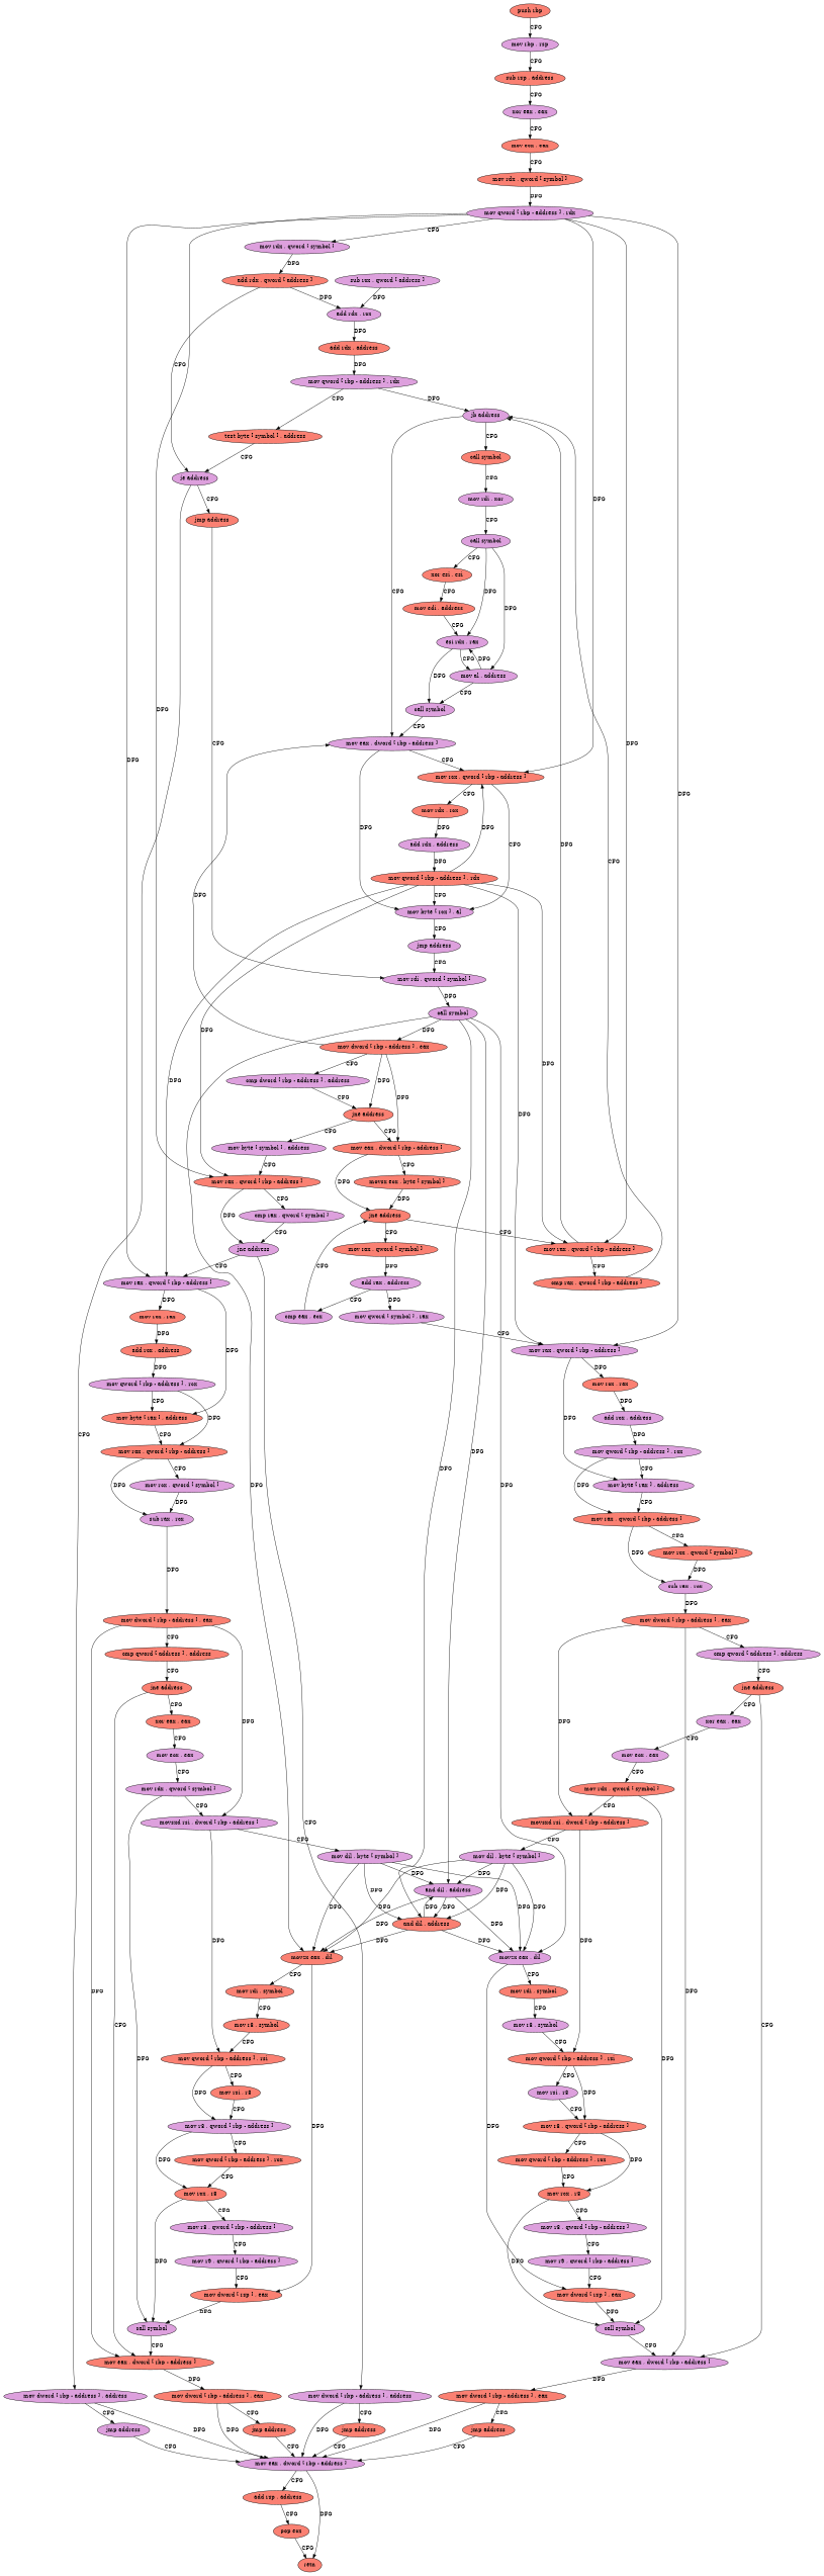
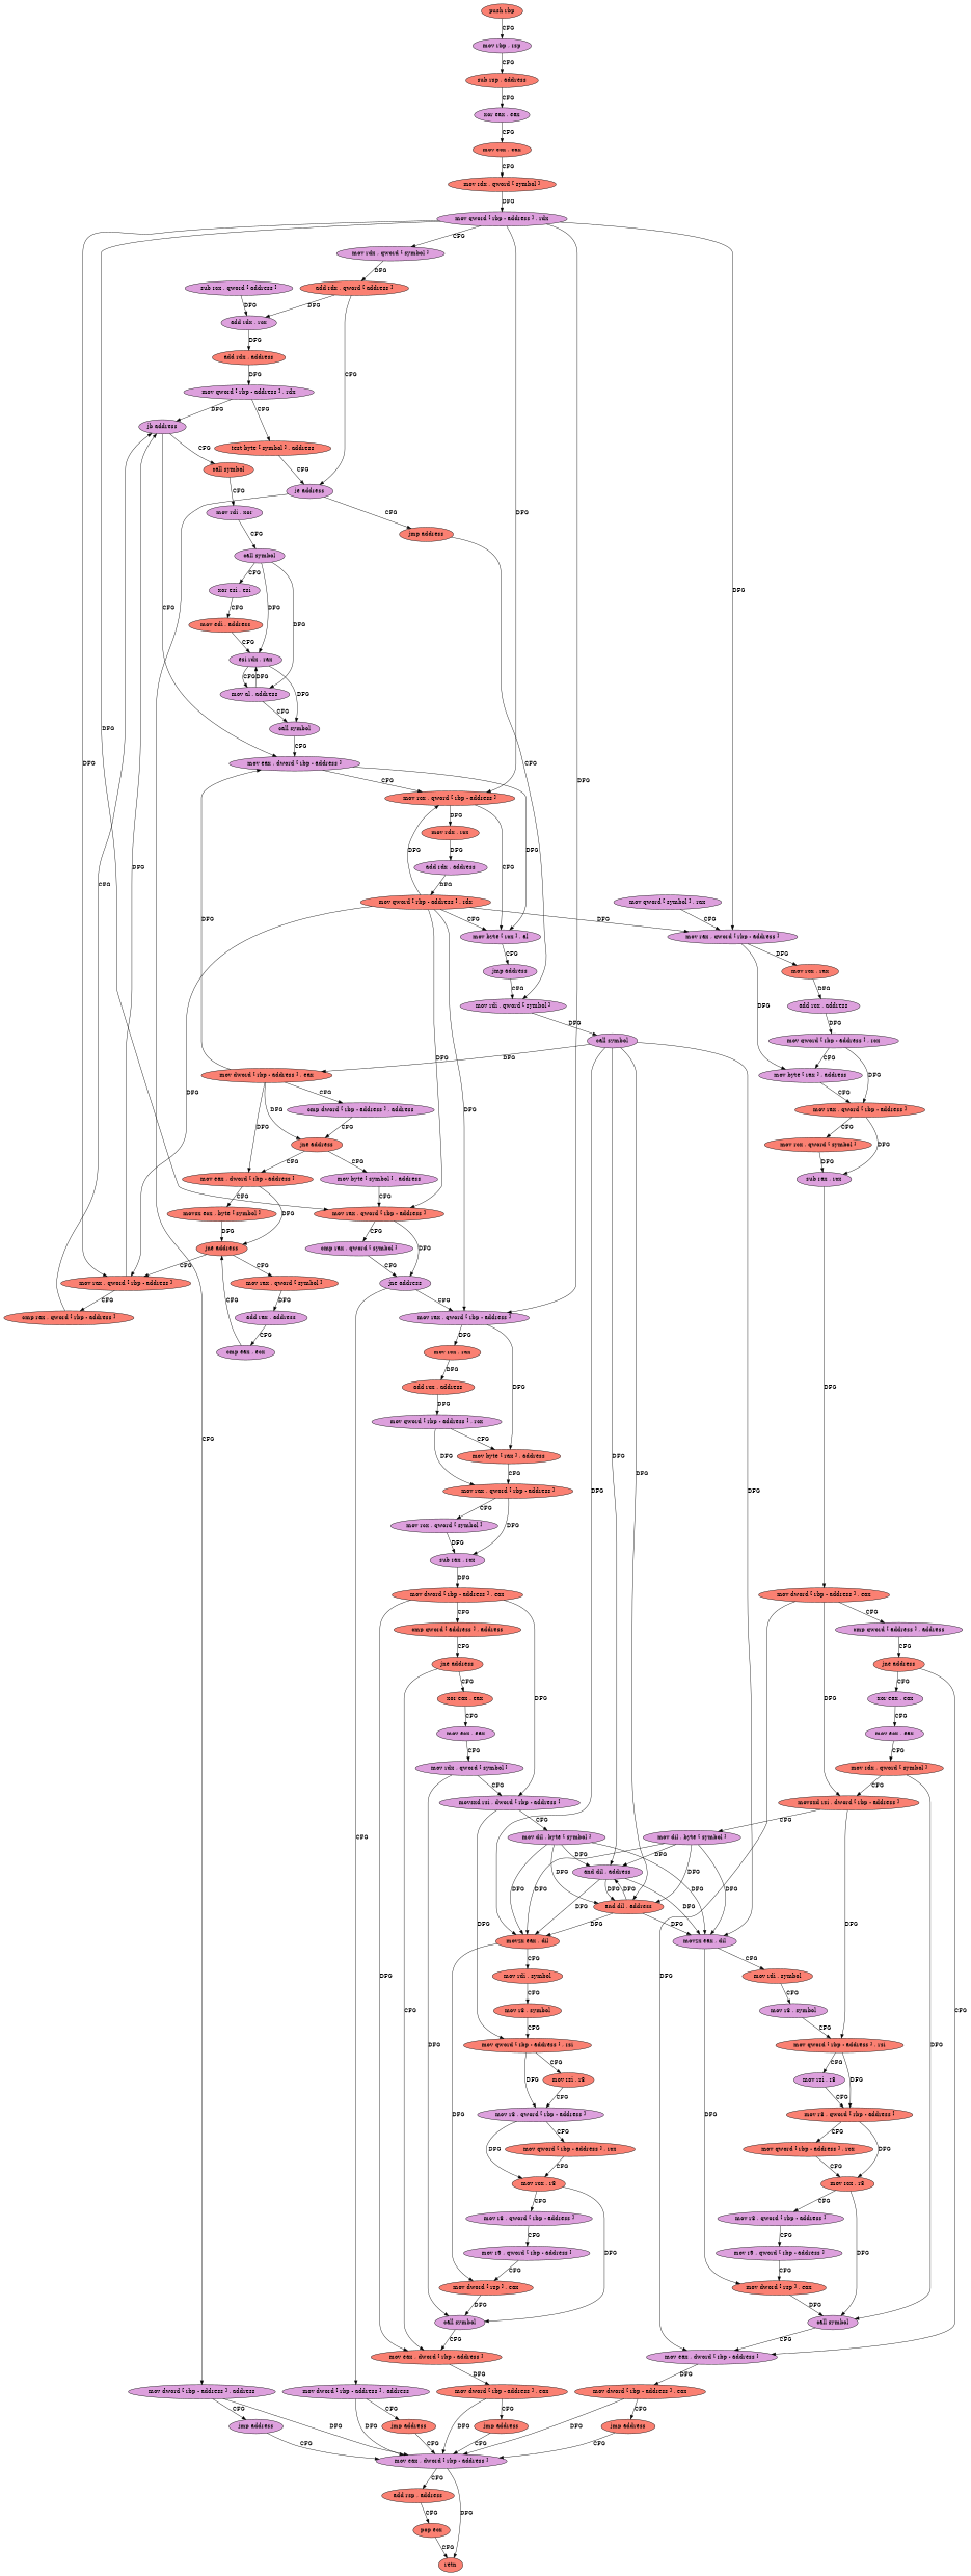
  digraph {
    node [fillcolor=salmon style=filled]
    n1 [label="push rbp"]
    n2 [fillcolor=plum label="mov rbp , rsp"]
    n3 [label="sub rsp , address"]
    n4 [fillcolor=plum label="xor eax , eax"]
    n5 [label="mov ecx , eax"]
    n6 [label="mov rdx , qword [ symbol ]"]
    n7 [fillcolor=plum label="mov qword [ rbp - address ] , rdx"]
    n8 [fillcolor=plum label="mov rdx , qword [ symbol ]"]
    n9 [label="mov rax , qword [ rbp - address ]"]
    n10 [label="mov rax , qword [ rbp - address ]"]
    n11 [fillcolor=plum label="mov rax , qword [ rbp - address ]"]
    n12 [fillcolor=plum label="mov rax , qword [ rbp - address ]"]
    n13 [label="mov rcx , qword [ rbp - address ]"]
    n14 [label="add rdx , qword [ address ]"]
    n15 [fillcolor=plum label="jb address"]
    n16 [label="cmp rax , qword [ rbp - address ]"]
    n17 [fillcolor=plum label="cmp rax , qword [ symbol ]"]
    n18 [fillcolor=plum label="jne address"]
    n19 [label="mov rcx , rax"]
    n20 [label="mov byte [ rax ] , address"]
    n21 [label="mov rcx , rax"]
    n22 [fillcolor=plum label="mov byte [ rax ] , address"]
    n23 [fillcolor=plum label="mov byte [ rcx ] , al"]
    n24 [label="mov rdx , rcx"]
    n25 [fillcolor=plum label="add rdx , rcx"]
    n26 [fillcolor=plum label="je address"]
    n27 [fillcolor=plum label="sub rcx , qword [ address ]"]
    n28 [label="add rdx , address"]
    n29 [fillcolor=plum label="mov qword [ rbp - address ] , rdx"]
    n30 [label="test byte [ symbol ] , address"]
    n31 [fillcolor=plum label="mov eax , dword [ rbp - address ]"]
    n32 [label="call symbol"]
    n33 [label="jmp address"]
    n34 [fillcolor=plum label="mov dword [ rbp - address ] , address"]
    n35 [fillcolor=plum label="mov rdi , qword [ symbol ]"]
    n36 [fillcolor=plum label="jmp address"]
    n37 [fillcolor=plum label="mov eax , dword [ rbp - address ]"]
    n38 [fillcolor=plum label="call symbol"]
    n39 [label="add rsp , address"]
    n40 [label=retn]
    n41 [label="mov dword [ rbp - address ] , eax"]
    n42 [fillcolor=plum label="and dil , address"]
    n43 [fillcolor=plum label="movzx eax , dil"]
    n44 [label="and dil , address"]
    n45 [label="movzx eax , dil"]
    n46 [label="pop ecx"]
    n47 [fillcolor=plum label="cmp dword [ rbp - address ] , address"]
    n48 [label="jne address"]
    n49 [label="mov eax , dword [ rbp - address ]"]
    n50 [label="mov rdi , symbol"]
    n51 [label="mov dword [ rsp ] , eax"]
    n52 [label="mov rdi , symbol"]
    n53 [label="mov dword [ rsp ] , eax"]
    n54 [fillcolor=plum label="mov byte [ symbol ] , address"]
    n55 [label="movsx ecx , byte [ symbol ]"]
    n56 [label="jne address"]
    n57 [label="mov rax , qword [ symbol ]"]
    n58 [fillcolor=plum label="cmp eax , ecx"]
    n59 [fillcolor=plum label="add rax , address"]
    n60 [fillcolor=plum label="mov qword [ symbol ] , rax"]
    n61 [fillcolor=plum label="mov dword [ rbp - address ] , address"]
    n62 [label="jmp address"]
    n63 [label="add rcx , address"]
    n64 [label="mov rax , qword [ rbp - address ]"]
    n65 [fillcolor=plum label="mov rdi , xor"]
    n66 [fillcolor=plum label="jmp address"]
    n67 [fillcolor=plum label="call symbol"]
    n68 [fillcolor=plum label="add rcx , address"]
    n69 [label="mov rax , qword [ rbp - address ]"]
    n70 [fillcolor=plum label="mov qword [ rbp - address ] , rcx"]
    n71 [label="mov rcx , qword [ symbol ]"]
    n72 [fillcolor=plum label="sub rax , rcx"]
    n73 [label="mov dword [ rbp - address ] , eax"]
    n74 [fillcolor=plum label="cmp qword [ address ] , address"]
    n75 [fillcolor=plum label="mov eax , dword [ rbp - address ]"]
    n76 [label="movsxd rsi , dword [ rbp - address ]"]
    n77 [label="jne address"]
    n78 [label="mov dword [ rbp - address ] , eax"]
    n79 [fillcolor=plum label="mov dil , byte [ symbol ]"]
    n80 [label="mov qword [ rbp - address ] , rsi"]
    n81 [fillcolor=plum label="xor eax , eax"]
    n82 [fillcolor=plum label="mov ecx , eax"]
    n83 [label="jmp address"]
    n84 [label="mov rdx , qword [ symbol ]"]
    n85 [fillcolor=plum label="mov qword [ rbp - address ] , rcx"]
    n86 [fillcolor=plum label="mov rcx , qword [ symbol ]"]
    n87 [fillcolor=plum label="sub rax , rcx"]
    n88 [label="mov dword [ rbp - address ] , eax"]
    n89 [label="cmp qword [ address ] , address"]
    n90 [label="mov eax , dword [ rbp - address ]"]
    n91 [fillcolor=plum label="movsxd rsi , dword [ rbp - address ]"]
    n92 [label="jne address"]
    n93 [label="mov dword [ rbp - address ] , eax"]
    n94 [fillcolor=plum label="mov dil , byte [ symbol ]"]
    n95 [label="mov qword [ rbp - address ] , rsi"]
    n96 [label="xor eax , eax"]
    n97 [fillcolor=plum label="mov ecx , eax"]
    n98 [label="jmp address"]
    n99 [fillcolor=plum label="mov rdx , qword [ symbol ]"]
    n100 [fillcolor=plum label="add rdx , address"]
    n101 [label="mov qword [ rbp - address ] , rdx"]
-   n102 [label="xor esi , esi"]
+   n102 [fillcolor=plum label="xor esi , esi"]
    n103 [fillcolor=plum label="esi rdx , rax"]
    n104 [fillcolor=plum label="mov al , address"]
    n105 [label="mov edi , address"]
    n106 [fillcolor=plum label="call symbol"]
    n107 [fillcolor=plum label="call symbol"]
    n108 [fillcolor=plum label="mov rsi , r8"]
    n109 [label="mov r8 , qword [ rbp - address ]"]
    n110 [fillcolor=plum label="mov r8 , symbol"]
    n111 [label="mov qword [ rbp - address ] , rcx"]
    n112 [label="mov rcx , r8"]
    n113 [fillcolor=plum label="mov r8 , qword [ rbp - address ]"]
    n114 [fillcolor=plum label="mov r9 , qword [ rbp - address ]"]
    n115 [fillcolor=plum label="call symbol"]
    n116 [label="mov rsi , r8"]
    n117 [fillcolor=plum label="mov r8 , qword [ rbp - address ]"]
    n118 [label="mov r8 , symbol"]
    n119 [label="mov qword [ rbp - address ] , rcx"]
    n120 [label="mov rcx , r8"]
    n121 [fillcolor=plum label="mov r8 , qword [ rbp - address ]"]
    n122 [fillcolor=plum label="mov r9 , qword [ rbp - address ]"]
    n1 -> n2 [label=CFG]
    n2 -> n3 [label=CFG]
    n3 -> n4 [label=CFG]
    n4 -> n5 [label=CFG]
    n5 -> n6 [label=CFG]
    n6 -> n7 [label=DFG]
    n7 -> n8 [label=CFG]
    n7 -> n9 [label=DFG]
    n7 -> n10 [label=DFG]
    n7 -> n11 [label=DFG]
    n7 -> n12 [label=DFG]
    n7 -> n13 [label=DFG]
    n8 -> n14 [label=DFG]
    n9 -> n15 [label=DFG]
    n9 -> n16 [label=CFG]
    n10 -> n17 [label=CFG]
    n10 -> n18 [label=DFG]
    n11 -> n19 [label=DFG]
    n11 -> n20 [label=DFG]
    n12 -> n21 [label=DFG]
    n12 -> n22 [label=DFG]
    n13 -> n23 [label=CFG]
-   n13 -> n24 [label=CFG]
+   n13 -> n24 [label=DFG]
    n14 -> n25 [label=DFG]
    n14 -> n26 [label=CFG]
    n15 -> n31 [label=CFG]
    n15 -> n32 [label=CFG]
    n16 -> n15 [label=CFG]
    n17 -> n18 [label=CFG]
    n18 -> n11 [label=CFG]
    n18 -> n61 [label=CFG]
    n19 -> n63 [label=DFG]
    n20 -> n64 [label=CFG]
    n21 -> n68 [label=DFG]
    n22 -> n69 [label=CFG]
    n23 -> n66 [label=CFG]
    n24 -> n100 [label=DFG]
    n25 -> n28 [label=DFG]
    n26 -> n33 [label=CFG]
    n26 -> n34 [label=CFG]
    n27 -> n25 [label=DFG]
    n28 -> n29 [label=DFG]
    n29 -> n15 [label=DFG]
    n29 -> n30 [label=CFG]
    n30 -> n26 [label=CFG]
    n31 -> n13 [label=CFG]
    n31 -> n23 [label=DFG]
    n32 -> n65 [label=CFG]
    n33 -> n35 [label=CFG]
    n34 -> n36 [label=CFG]
    n34 -> n37 [label=DFG]
    n35 -> n38 [label=DFG]
    n36 -> n37 [label=CFG]
    n37 -> n39 [label=CFG]
    n37 -> n40 [label=DFG]
    n38 -> n41 [label=DFG]
    n38 -> n42 [label=DFG]
    n38 -> n43 [label=DFG]
    n38 -> n44 [label=DFG]
    n38 -> n45 [label=DFG]
    n39 -> n46 [label=CFG]
    n41 -> n31 [label=DFG]
    n41 -> n47 [label=CFG]
    n41 -> n48 [label=DFG]
    n41 -> n49 [label=DFG]
    n42 -> n43 [label=DFG]
    n42 -> n44 [label=DFG]
    n42 -> n45 [label=DFG]
    n43 -> n50 [label=CFG]
    n43 -> n51 [label=DFG]
    n44 -> n42 [label=DFG]
    n44 -> n43 [label=DFG]
    n44 -> n45 [label=DFG]
    n45 -> n52 [label=CFG]
    n45 -> n53 [label=DFG]
    n46 -> n40 [label=CFG]
    n47 -> n48 [label=CFG]
    n48 -> n49 [label=CFG]
    n48 -> n54 [label=CFG]
    n49 -> n55 [label=CFG]
    n49 -> n56 [label=DFG]
    n50 -> n110 [label=CFG]
    n51 -> n107 [label=DFG]
    n52 -> n118 [label=CFG]
    n53 -> n115 [label=DFG]
    n54 -> n10 [label=CFG]
    n55 -> n56 [label=DFG]
    n56 -> n9 [label=CFG]
    n56 -> n57 [label=CFG]
    n57 -> n59 [label=DFG]
    n58 -> n56 [label=CFG]
    n59 -> n58 [label=CFG]
-   n59 -> n60 [label=DFG]
    n60 -> n12 [label=CFG]
    n61 -> n37 [label=DFG]
    n61 -> n62 [label=CFG]
    n62 -> n37 [label=CFG]
    n63 -> n85 [label=DFG]
    n64 -> n86 [label=CFG]
    n64 -> n87 [label=DFG]
    n65 -> n67 [label=CFG]
    n66 -> n35 [label=CFG]
    n67 -> n102 [label=CFG]
    n67 -> n103 [label=DFG]
    n67 -> n104 [label=DFG]
    n68 -> n70 [label=DFG]
    n69 -> n71 [label=CFG]
    n69 -> n72 [label=DFG]
    n70 -> n22 [label=CFG]
    n70 -> n69 [label=DFG]
    n71 -> n72 [label=DFG]
    n72 -> n73 [label=DFG]
    n73 -> n74 [label=CFG]
    n73 -> n75 [label=DFG]
    n73 -> n76 [label=DFG]
    n74 -> n77 [label=CFG]
    n75 -> n78 [label=DFG]
    n76 -> n79 [label=CFG]
    n76 -> n80 [label=DFG]
    n77 -> n75 [label=CFG]
    n77 -> n81 [label=CFG]
    n78 -> n37 [label=DFG]
    n78 -> n83 [label=CFG]
    n79 -> n42 [label=DFG]
    n79 -> n43 [label=DFG]
    n79 -> n44 [label=DFG]
    n79 -> n45 [label=DFG]
    n80 -> n108 [label=CFG]
    n80 -> n109 [label=DFG]
    n81 -> n82 [label=CFG]
    n82 -> n84 [label=CFG]
    n83 -> n37 [label=CFG]
    n84 -> n76 [label=CFG]
    n84 -> n107 [label=DFG]
    n85 -> n20 [label=CFG]
    n85 -> n64 [label=DFG]
    n86 -> n87 [label=DFG]
    n87 -> n88 [label=DFG]
    n88 -> n89 [label=CFG]
    n88 -> n90 [label=DFG]
    n88 -> n91 [label=DFG]
    n89 -> n92 [label=CFG]
    n90 -> n93 [label=DFG]
    n91 -> n94 [label=CFG]
    n91 -> n95 [label=DFG]
    n92 -> n90 [label=CFG]
    n92 -> n96 [label=CFG]
    n93 -> n37 [label=DFG]
    n93 -> n98 [label=CFG]
    n94 -> n42 [label=DFG]
    n94 -> n43 [label=DFG]
    n94 -> n44 [label=DFG]
    n94 -> n45 [label=DFG]
    n95 -> n116 [label=CFG]
    n95 -> n117 [label=DFG]
    n96 -> n97 [label=CFG]
    n97 -> n99 [label=CFG]
    n98 -> n37 [label=CFG]
    n99 -> n91 [label=CFG]
    n99 -> n115 [label=DFG]
    n100 -> n101 [label=DFG]
    n101 -> n9 [label=DFG]
    n101 -> n10 [label=DFG]
    n101 -> n11 [label=DFG]
    n101 -> n12 [label=DFG]
    n101 -> n13 [label=DFG]
    n101 -> n23 [label=CFG]
    n102 -> n105 [label=CFG]
    n103 -> n104 [label=CFG]
    n103 -> n106 [label=DFG]
    n104 -> n103 [label=DFG]
    n104 -> n106 [label=CFG]
    n105 -> n103 [label=CFG]
    n106 -> n31 [label=CFG]
    n107 -> n75 [label=CFG]
    n108 -> n109 [label=CFG]
    n109 -> n111 [label=CFG]
    n109 -> n112 [label=DFG]
    n110 -> n80 [label=CFG]
    n111 -> n112 [label=CFG]
    n112 -> n107 [label=DFG]
    n112 -> n113 [label=CFG]
    n113 -> n114 [label=CFG]
    n114 -> n51 [label=CFG]
    n115 -> n90 [label=CFG]
    n116 -> n117 [label=CFG]
    n117 -> n119 [label=CFG]
    n117 -> n120 [label=DFG]
    n118 -> n95 [label=CFG]
    n119 -> n120 [label=CFG]
    n120 -> n115 [label=DFG]
    n120 -> n121 [label=CFG]
    n121 -> n122 [label=CFG]
    n122 -> n53 [label=CFG]
  }
